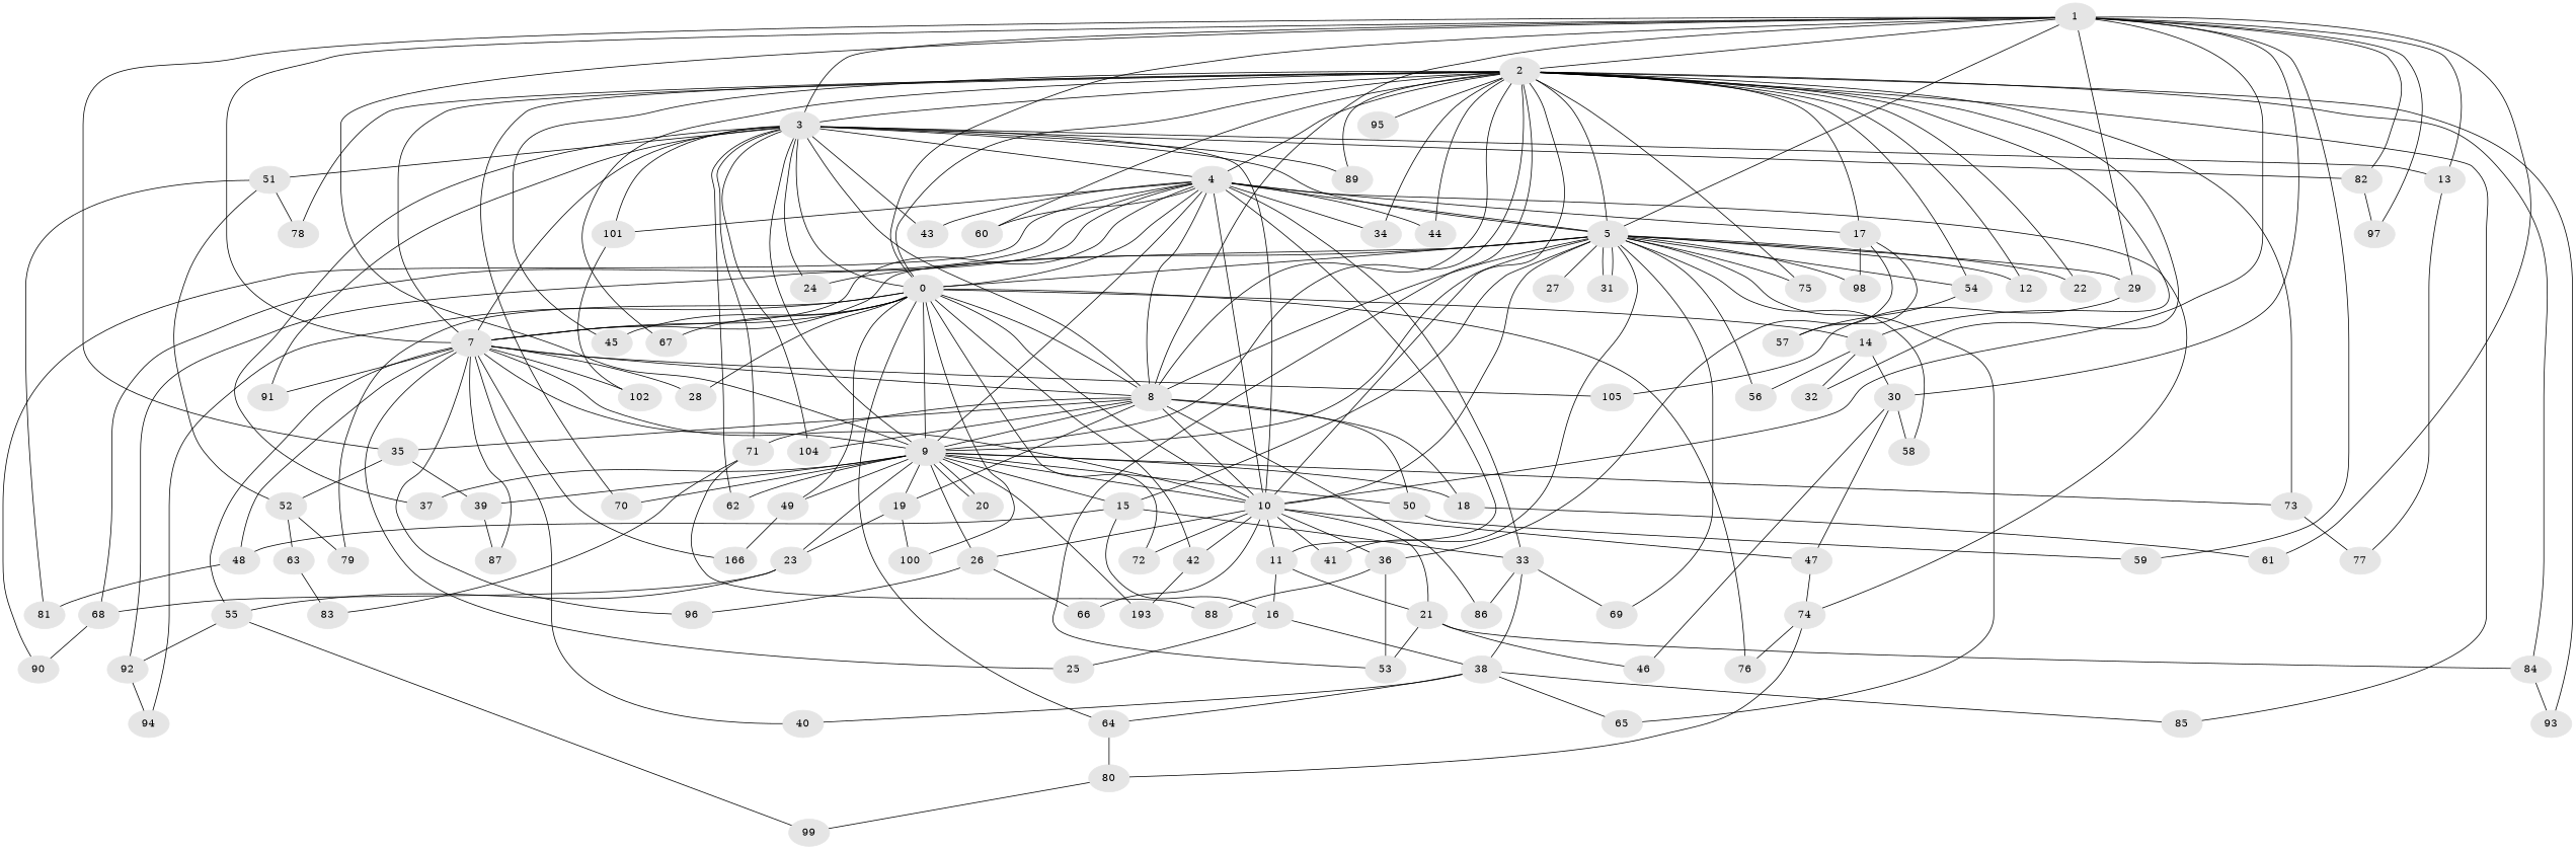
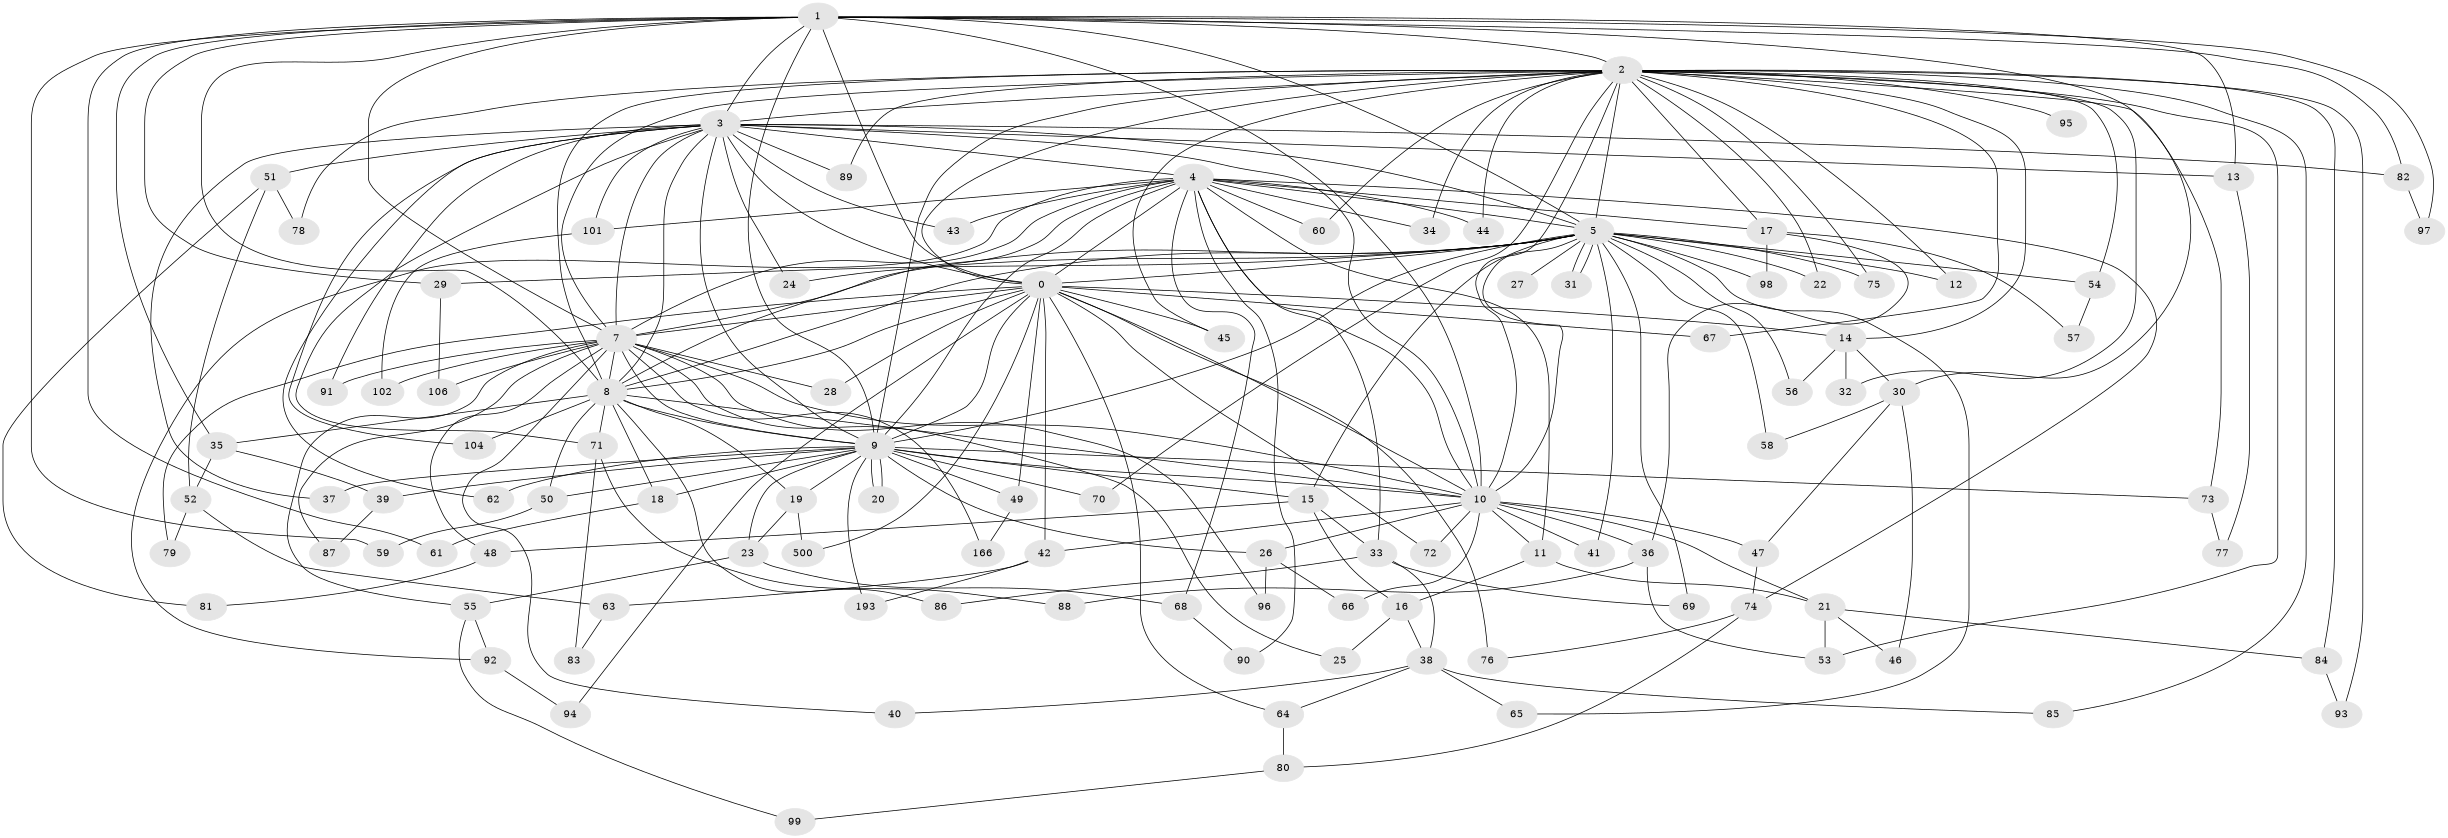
  graph {
    node [color=gray90 style=filled]
    1
    2
    3
    5
    n5 [label=0]
    7
    8
    9
    10
    13
    29
    30
    35
    59
    61
    82
    97
    4
    12
    14
    17
    22
    32
    34
    44
    45
    53
    54
    60
    67
    70
    73
    75
    78
    84
    85
    89
    93
    95
    51
    24
    37
    43
    62
    71
    91
    101
    104
    11
    33
    68
    74
    90
    92
    15
    27
    31
    41
    56
    58
    65
    69
    98
    28
    42
    49
    64
    72
    76
    79
    94
-   100
+   100 [label=500]
    25
    40
    48
    55
    87
    96
    102
-   105
+   105 [label=106]
    n81 [label=166]
    18
    19
    50
    86
    20
    23
    26
    39
    n90 [label=193]
    21
    36
    47
    66
    77
    46
    52
    57
    81
    88
    83
    16
    38
    80
    63
    99
    1 -- 2
    1 -- 3
    1 -- 5
    1 -- n5
    1 -- 7
    1 -- 8
    1 -- 9
    1 -- 10
    1 -- 13
    1 -- 29
    1 -- 30
    1 -- 35
    1 -- 59
    1 -- 61
    1 -- 82
    1 -- 97
    2 -- 3
    2 -- 5
    2 -- n5
    2 -- 7
    2 -- 8
    2 -- 9
    2 -- 10
-   2 -- 4
    2 -- 12
    2 -- 14
    2 -- 17
    2 -- 22
    2 -- 32
    2 -- 34
    2 -- 44
    2 -- 45
    2 -- 53
    2 -- 54
    2 -- 60
    2 -- 67
    2 -- 70
    2 -- 73
    2 -- 75
    2 -- 78
    2 -- 84
    2 -- 85
    2 -- 89
    2 -- 93
    2 -- 95
    3 -- 5
    3 -- n5
    3 -- 7
    3 -- 8
    3 -- 9
    3 -- 10
    3 -- 13
    3 -- 82
    3 -- 4
    3 -- 89
    3 -- 51
    3 -- 24
    3 -- 37
    3 -- 43
    3 -- 62
    3 -- 71
    3 -- 91
    3 -- 101
    3 -- 104
    5 -- n5
    5 -- 7
    5 -- 8
    5 -- 9
    5 -- 10
    5 -- 29
    5 -- 12
    5 -- 22
    5 -- 54
    5 -- 75
    5 -- 24
    5 -- 15
    5 -- 27
    5 -- 31
    5 -- 31
    5 -- 41
    5 -- 56
    5 -- 58
    5 -- 65
    5 -- 69
    5 -- 98
    n5 -- 7
    n5 -- 8
    n5 -- 9
    n5 -- 10
    n5 -- 14
    n5 -- 45
    n5 -- 67
    n5 -- 28
    n5 -- 42
    n5 -- 49
    n5 -- 64
    n5 -- 72
    n5 -- 76
    n5 -- 79
    n5 -- 94
    n5 -- 100
    7 -- 8
    7 -- 9
    7 -- 10
    7 -- 91
    7 -- 28
    7 -- 25
    7 -- 40
    7 -- 48
    7 -- 55
    7 -- 87
    7 -- 96
    7 -- 102
    7 -- 105
    7 -- n81
    8 -- 9
    8 -- 10
    8 -- 35
    8 -- 71
    8 -- 104
    8 -- 18
    8 -- 19
    8 -- 50
    8 -- 86
    9 -- 10
    9 -- 70
    9 -- 73
    9 -- 37
    9 -- 62
    9 -- 15
    9 -- 49
    9 -- 18
    9 -- 19
    9 -- 50
    9 -- 20
    9 -- 20
    9 -- 23
    9 -- 26
    9 -- 39
    9 -- n90
    10 -- 11
    10 -- 41
    10 -- 42
    10 -- 72
    10 -- 26
    10 -- 21
    10 -- 36
    10 -- 47
    10 -- 66
    13 -- 77
    29 -- 105
    30 -- 58
    30 -- 47
    30 -- 46
    35 -- 39
    35 -- 52
    82 -- 97
    4 -- 5
    4 -- n5
    4 -- 7
    4 -- 8
    4 -- 9
    4 -- 10
    4 -- 17
    4 -- 34
    4 -- 44
    4 -- 60
    4 -- 43
    4 -- 101
    4 -- 11
    4 -- 33
    4 -- 68
    4 -- 74
    4 -- 90
    4 -- 92
    14 -- 30
    14 -- 32
    14 -- 56
    17 -- 98
    17 -- 36
    17 -- 57
    54 -- 57
    73 -- 77
    84 -- 93
    51 -- 78
    51 -- 52
    51 -- 81
    71 -- 88
    71 -- 83
    101 -- 102
    11 -- 21
    11 -- 16
    33 -- 69
    33 -- 86
    33 -- 38
    68 -- 90
    74 -- 76
    74 -- 80
    92 -- 94
    15 -- 33
    15 -- 48
    15 -- 16
    42 -- n90
+   42 -- 63
    49 -- n81
    64 -- 80
    48 -- 81
    55 -- 92
    55 -- 99
    18 -- 61
    19 -- 100
    19 -- 23
    50 -- 59
    23 -- 68
    23 -- 55
    26 -- 96
    26 -- 66
    39 -- 87
    21 -- 53
    21 -- 84
    21 -- 46
    36 -- 53
    36 -- 88
    47 -- 74
    52 -- 79
    52 -- 63
    16 -- 25
    16 -- 38
    38 -- 85
    38 -- 65
    38 -- 64
    38 -- 40
    80 -- 99
    63 -- 83
  }
